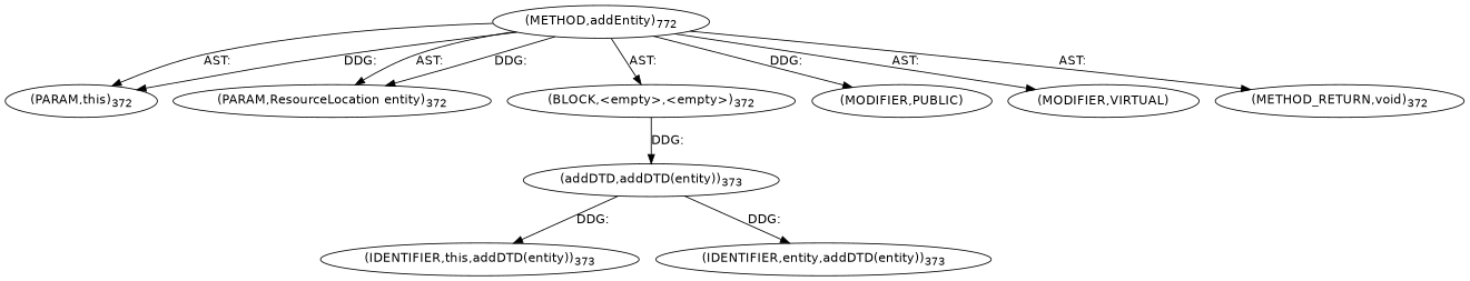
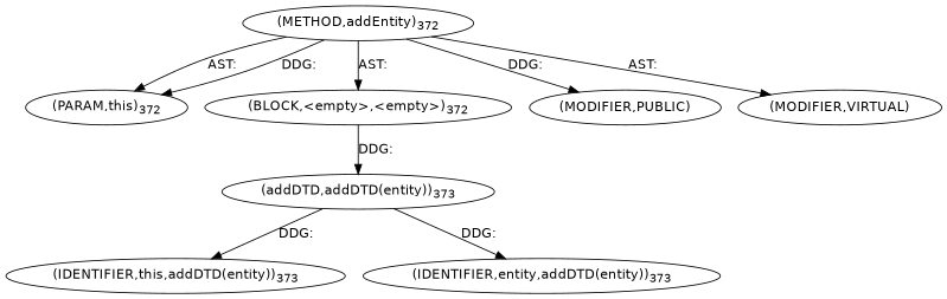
  digraph {
    fontname="DejaVu Sans"
    node [fontname="DejaVu Sans"]
    edge [fontname="DejaVu Sans"]
-   n1 [label=<(METHOD,addEntity)<SUB>772</SUB>>]
+   n1 [label=<(METHOD,addEntity)<SUB>372</SUB>>]
    n2 [label=<(PARAM,this)<SUB>372</SUB>>]
-   n3 [label=<(PARAM,ResourceLocation entity)<SUB>372</SUB>>]
    n4 [label=<(BLOCK,&lt;empty&gt;,&lt;empty&gt;)<SUB>372</SUB>>]
    n5 [label=<(MODIFIER,PUBLIC)>]
    n6 [label=<(MODIFIER,VIRTUAL)>]
-   n7 [label=<(METHOD_RETURN,void)<SUB>372</SUB>>]
    n8 [label=<(addDTD,addDTD(entity))<SUB>373</SUB>>]
    n9 [label=<(IDENTIFIER,this,addDTD(entity))<SUB>373</SUB>>]
    n10 [label=<(IDENTIFIER,entity,addDTD(entity))<SUB>373</SUB>>]
    n1 -> n2 [label="AST: "]
    n1 -> n2 [label="DDG: "]
-   n1 -> n3 [label="AST: "]
-   n1 -> n3 [label="DDG: "]
    n1 -> n4 [label="AST: "]
    n1 -> n5 [label="DDG: "]
    n1 -> n6 [label="AST: "]
-   n1 -> n7 [label="AST: "]
    n4 -> n8 [label="DDG: "]
    n8 -> n9 [label="DDG: "]
    n8 -> n10 [label="DDG: "]
  }
